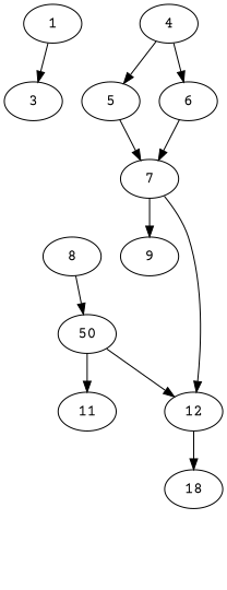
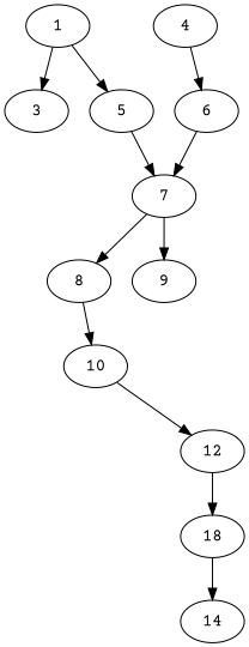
  digraph {
    fontname="Courier Prime"
    node [alpha=0.07 fontname="Courier Prime"]
    edge [fontname="Courier Prime"]
    1 [expect_size=32873472]
    3 [alpha=0.16 expect_size=24613888]
    5 [alpha=0.19 expect_size=36198400]
    7 [alpha=0.06 expect_size=40582144]
    4 [alpha=0.19 expect_size=13063168]
    6 [alpha=0.09 expect_size=31648768]
    8 [alpha=0.05 expect_size=26255360]
    9 [expect_size=39201792]
-   10 [alpha=0.09 expect_size=26054656 label=50]
-   11 [expect_size=50315264]
+   10 [alpha=0.09 expect_size=26054656]
    12 [alpha=0.03 expect_size=20260864]
    n12 [alpha=0.08 expect_size=7868416 label=18]
+   14 [alpha=0.10 expect_size=45061120]
    1 -> 3
    5 -> 7
-   7 -> 12
+   7 -> 8
    7 -> 9
-   4 -> 5
+   1 -> 5
    4 -> 6
    6 -> 7
    8 -> 10
-   10 -> 11
    10 -> 12
    12 -> n12
+   n12 -> 14
  }
